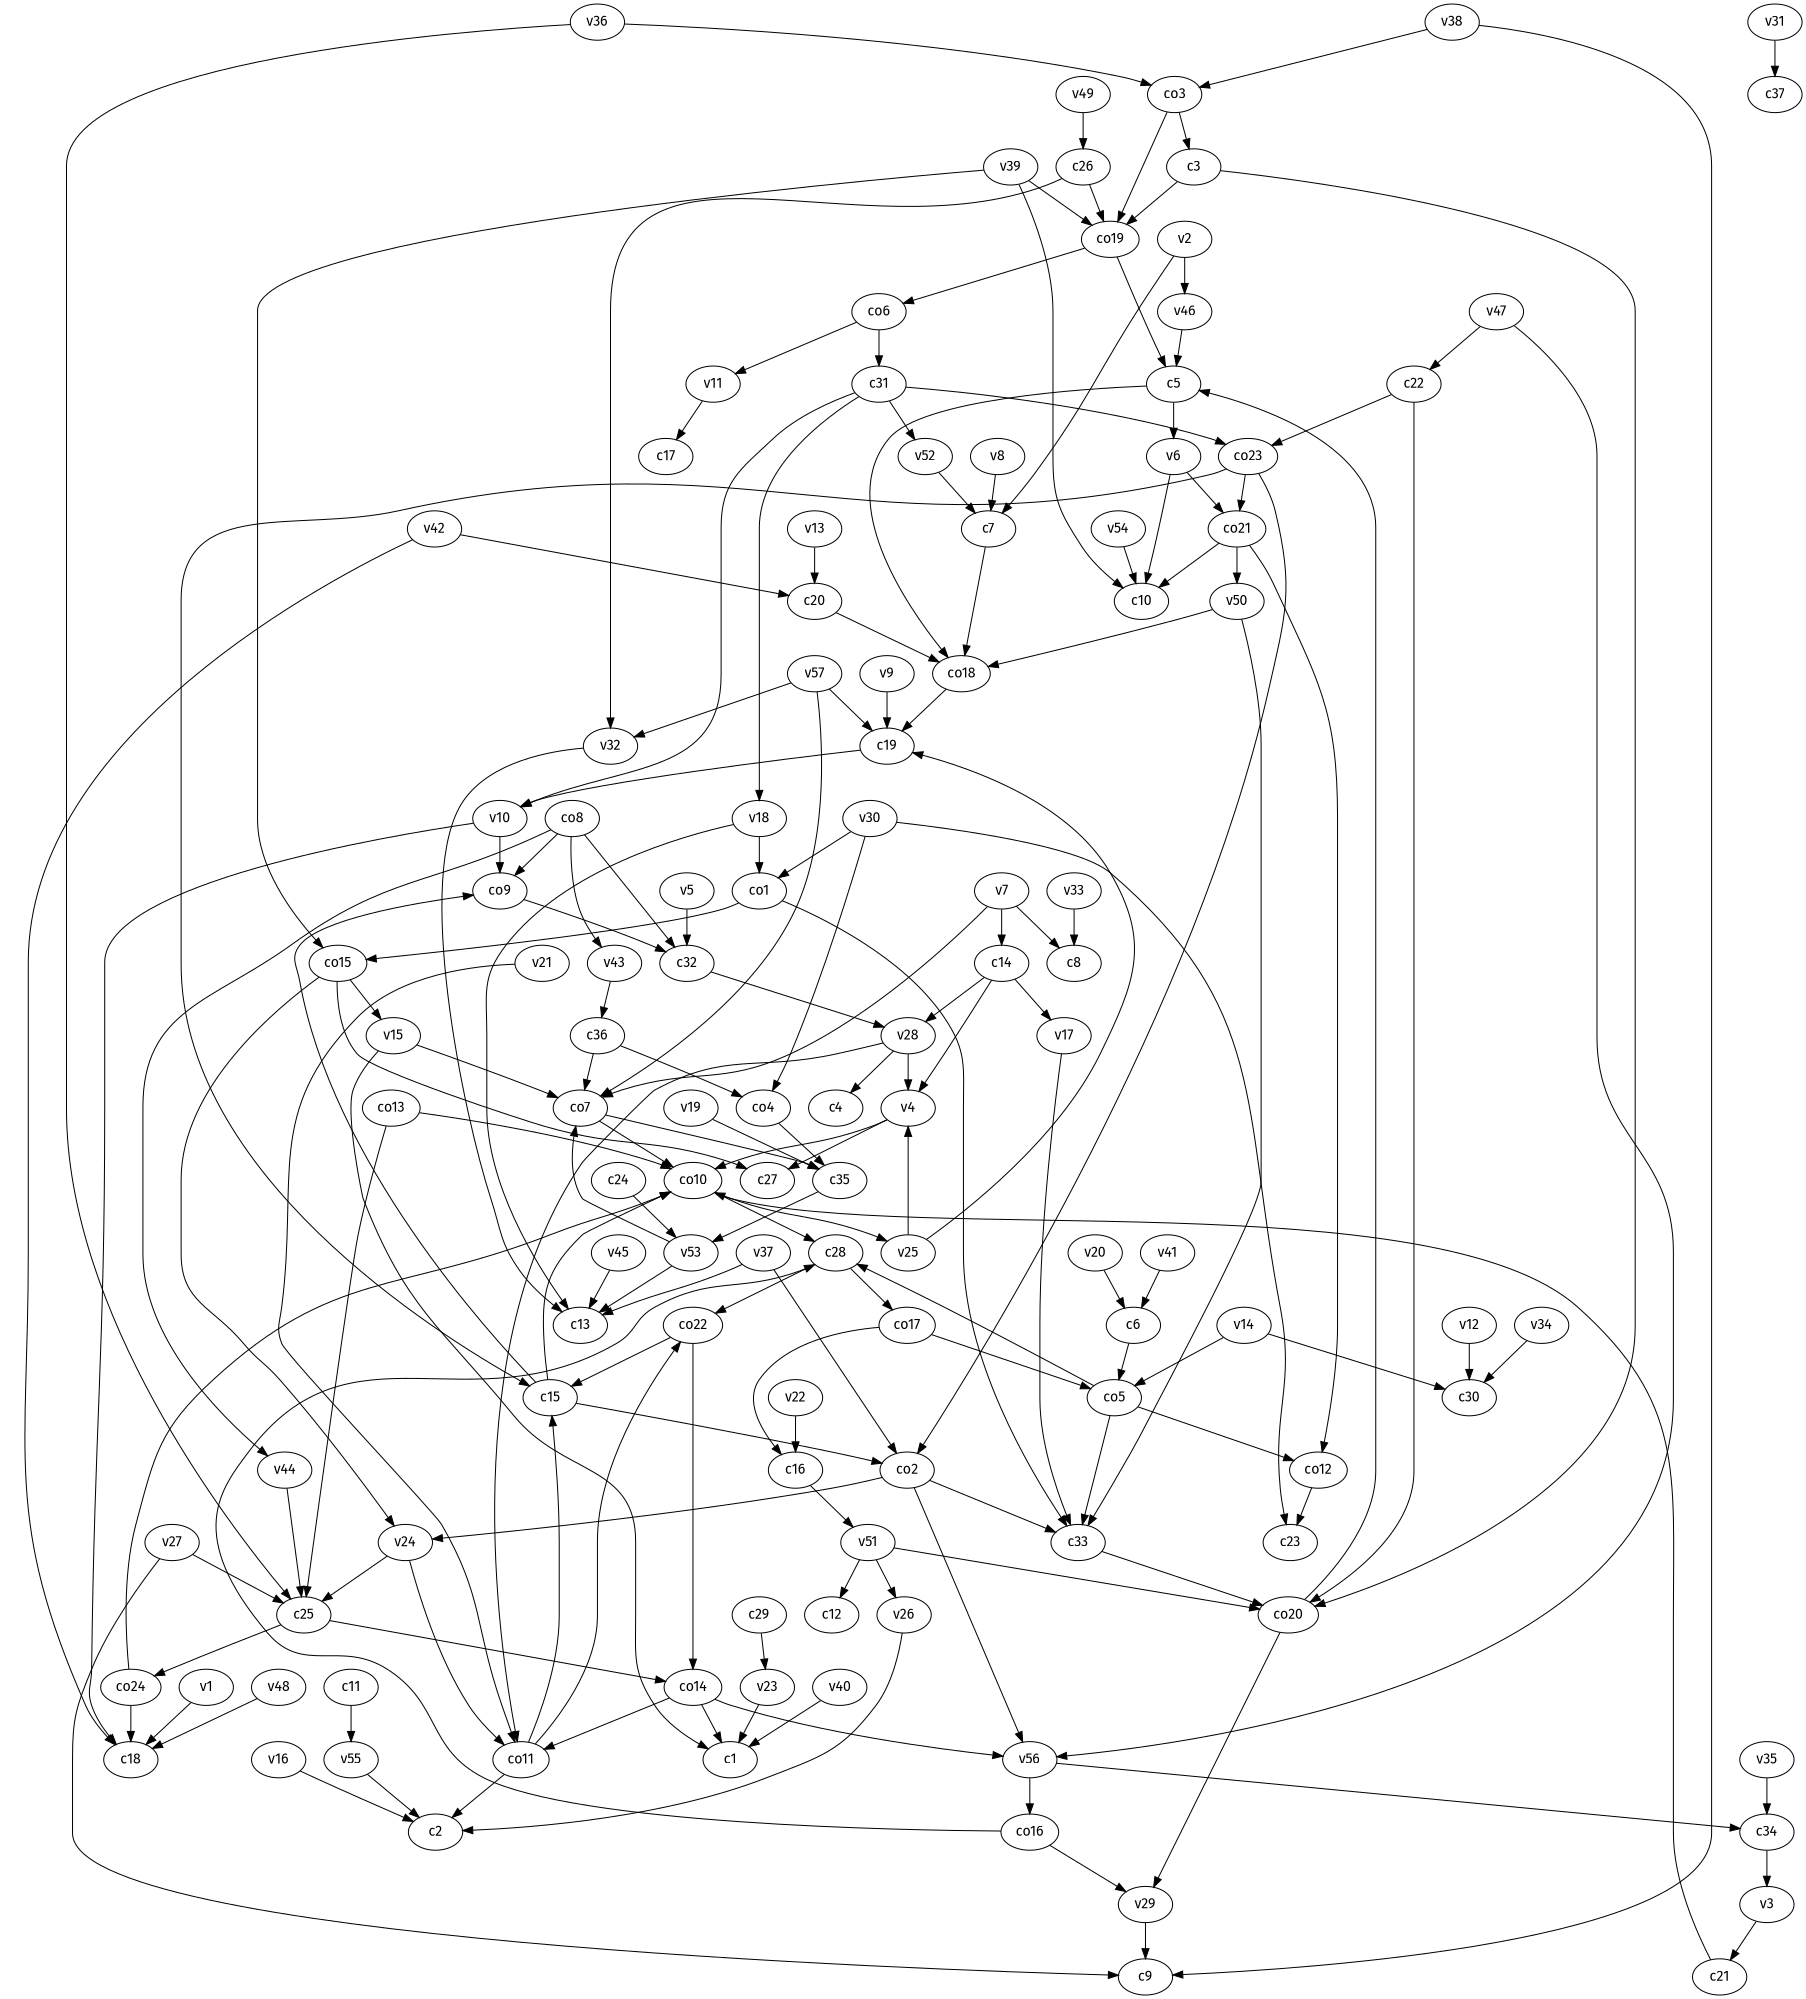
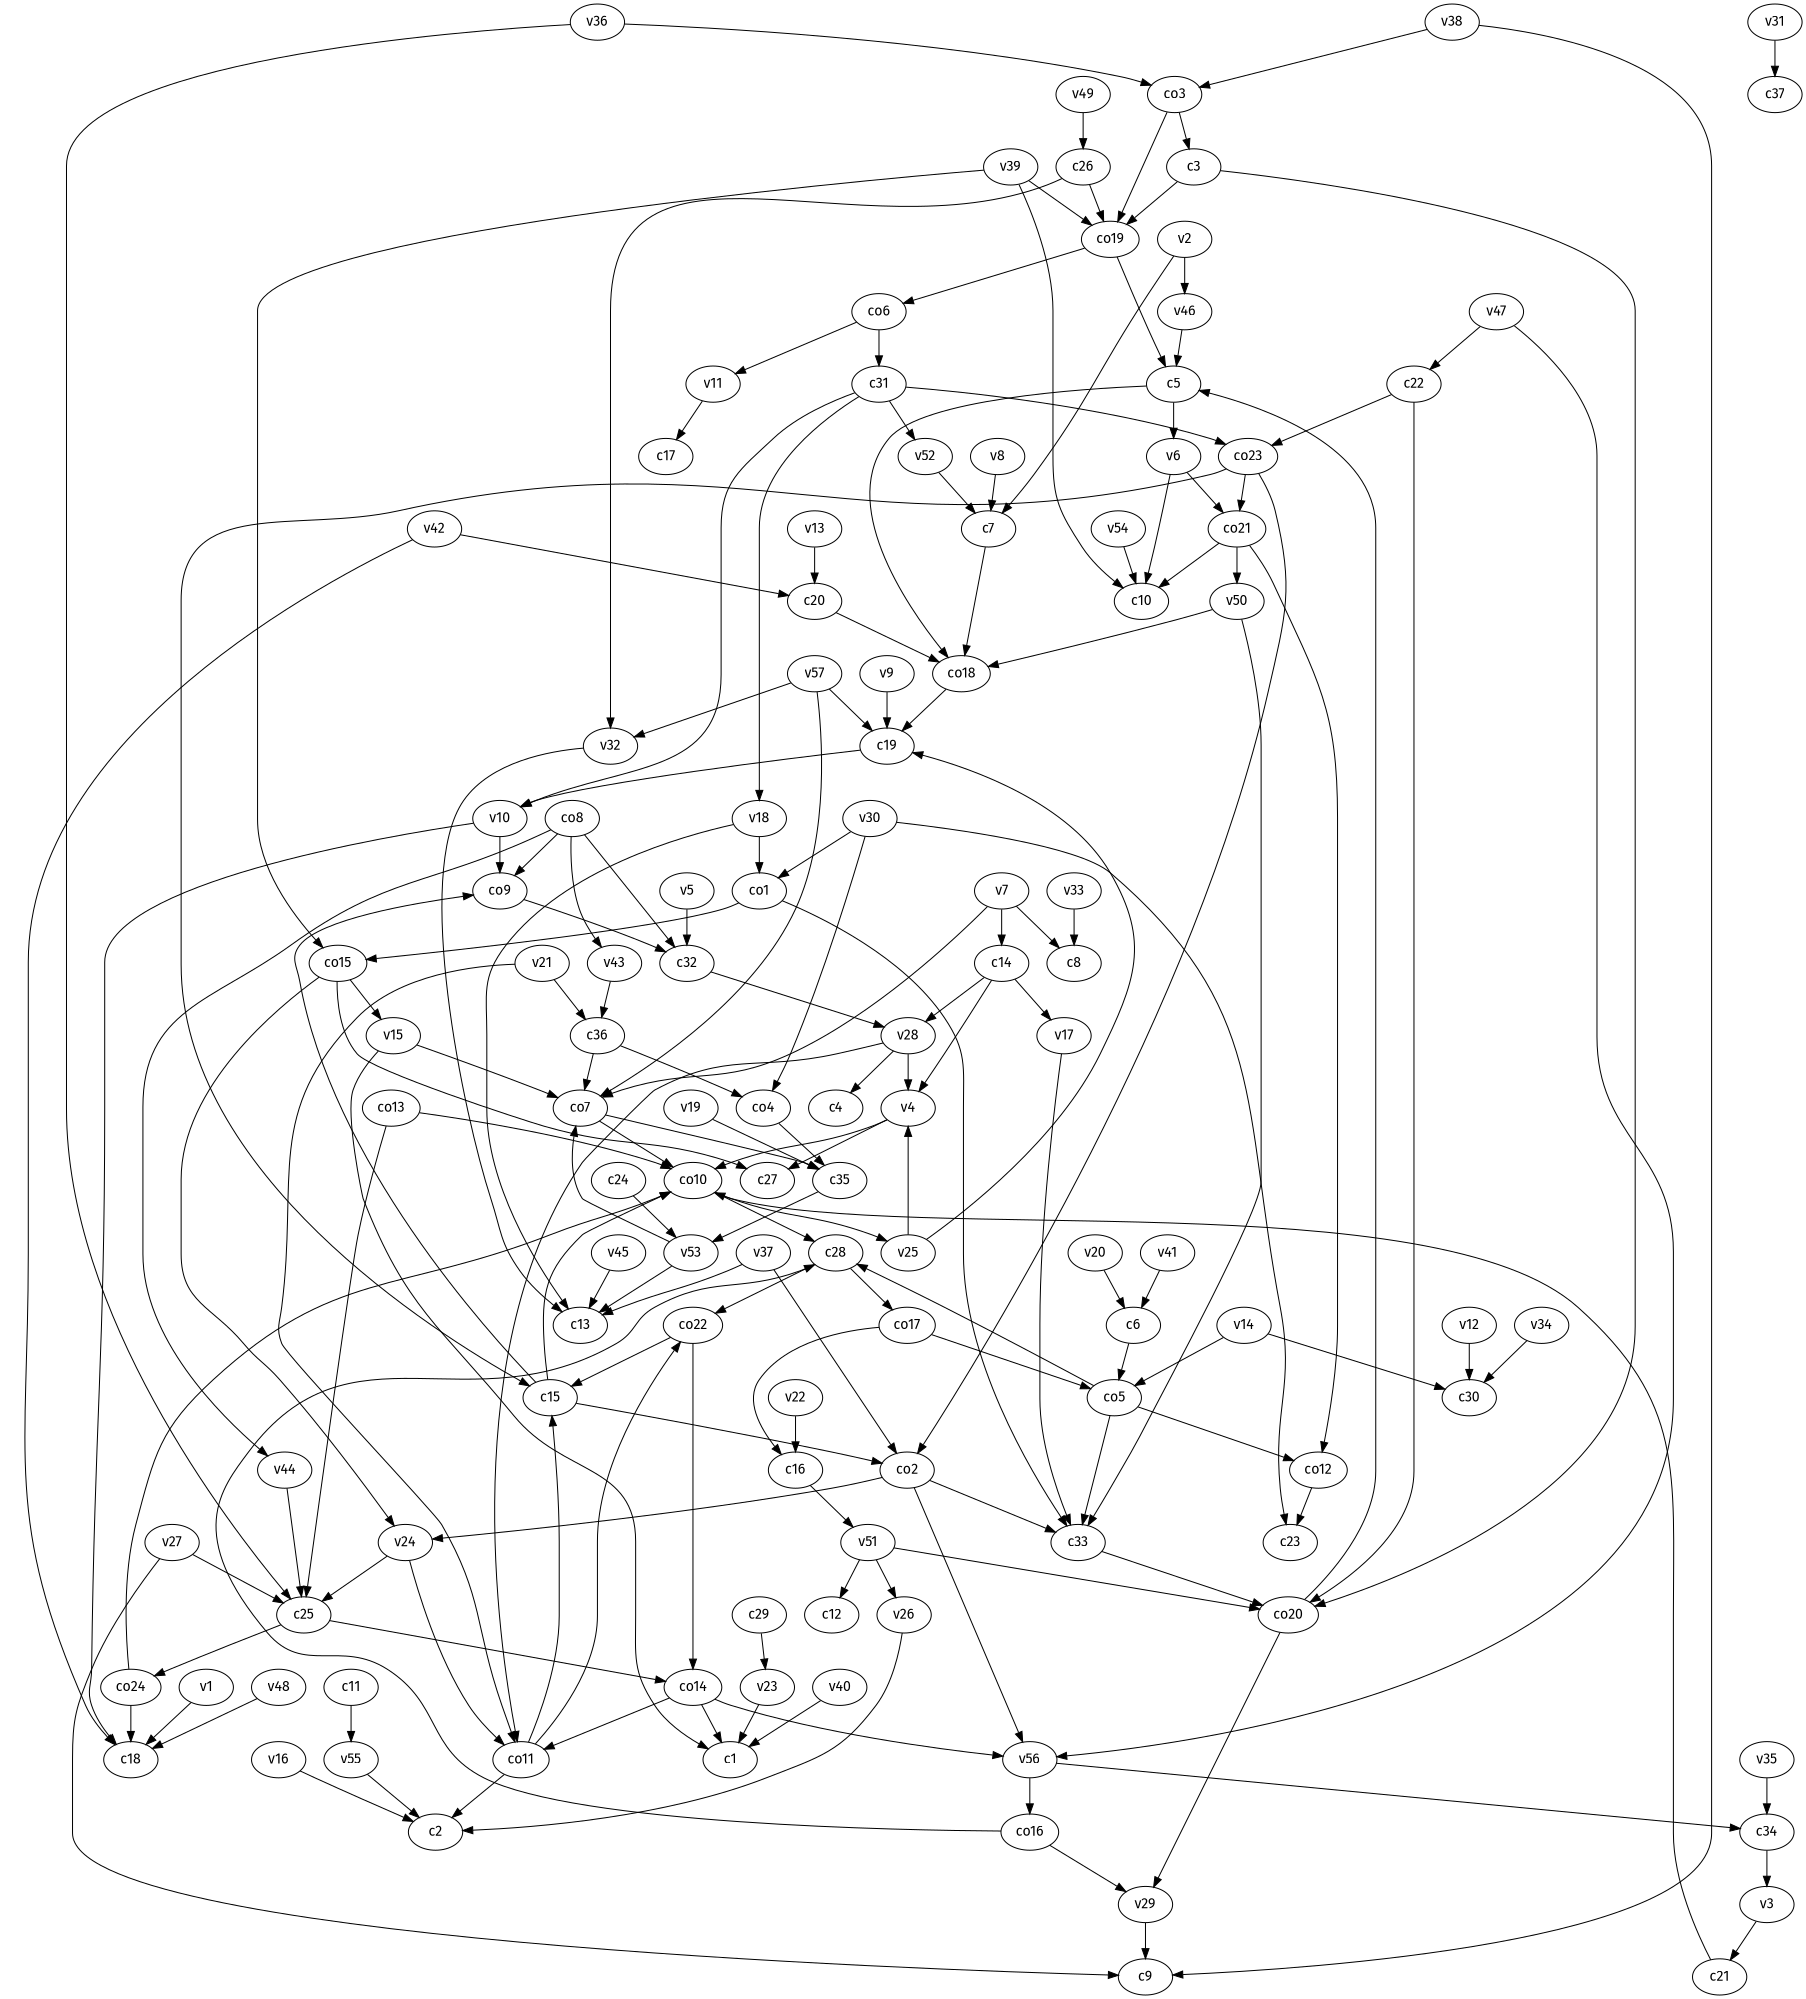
  strict digraph {
    fontname="Fira Sans"
    node [fontname="Fira Sans"]
    edge [fontname="Fira Sans" weight=1]
    c3
    co19
    co20
    c5
    co6
    v29
    v6
    co18
    c10
    co21
    c19
    c6
    co5
    c28
    c33
    co12
    c7
    c11
    v55
    c2
    c14
    v4
    v17
    v28
    co10
    c27
    co11
    c4
    c15
    co2
    co9
    v24
    v56
    c32
    v25
    c16
    v51
    v26
    c12
    v10
    c18
    c20
    c21
    c22
    co23
    c24
    v53
    co7
    c13
    c25
    co14
    co24
    c1
    c26
    v32
    co17
    co22
    c29
    v23
    c31
    v18
    v52
    co1
    c34
    v3
    c35
    c36
    co4
    v1
    v2
    v46
    v5
    v50
    v7
    c8
    v8
    v9
    v11
    c17
    v12
    c30
    co15
    v13
    v14
    v15
    v16
    v19
    v20
    v21
    v22
    v27
    c9
    v30
    c23
    v31
    c37
    v33
    v34
    v35
    v36
    co3
    v37
    v38
    v39
    v40
    v41
    v42
    v43
    v44
    v45
    v47
    co16
    v48
    v49
    v54
    v57
    co8
    co13
    c3 -> co19
    c3 -> co20
    co19 -> c5
    co19 -> co6
    co20 -> c5
    co20 -> v29
    c5 -> v6
    c5 -> co18
    co6 -> c31
    co6 -> v11
    v29 -> c9
    v6 -> c10
    v6 -> co21
    co18 -> c19
    co21 -> c10
    co21 -> co12
    co21 -> v50
    c19 -> v10
    c6 -> co5
    co5 -> c28
    co5 -> c33
    co5 -> co12
    c28 -> co17
    c28 -> co22
    c33 -> co20
    co12 -> c23
    c7 -> co18
    c11 -> v55
    v55 -> c2
    c14 -> v4
    c14 -> v17
    c14 -> v28
    v4 -> co10
    v4 -> c27
    v17 -> c33
    v28 -> v4
    v28 -> co11
    v28 -> c4
    co10 -> c28
    co10 -> v25
    co11 -> c2
    co11 -> c15
    co11 -> co22
    c15 -> co10
    c15 -> co2
    c15 -> co9
    co2 -> c33
    co2 -> v24
    co2 -> v56
    co9 -> c32
    v24 -> co11
    v24 -> c25
    v56 -> c34
    v56 -> co16
    c32 -> v28
    v25 -> c19
    v25 -> v4
    c16 -> v51
    v51 -> co20
    v51 -> v26
    v51 -> c12
    v26 -> c2
    v10 -> co9
    v10 -> c18
    c20 -> co18
    c21 -> co10
    c22 -> co20
    c22 -> co23
    co23 -> co21
    co23 -> c15
    co23 -> co2
    c24 -> v53
    v53 -> co7
    v53 -> c13
    co7 -> co10
    co7 -> c35
    c25 -> co14
    c25 -> co24
    co14 -> co11
    co14 -> v56
    co14 -> c1
    co24 -> co10
    co24 -> c18
    c26 -> co19
    c26 -> v32
    v32 -> c13
    co17 -> co5
    co17 -> c16
    co22 -> c15
    co22 -> co14
    c29 -> v23
    v23 -> c1
    c31 -> v10
    c31 -> co23
    c31 -> v18
    c31 -> v52
    v18 -> c13
    v18 -> co1
    v52 -> c7
    co1 -> c33
    co1 -> co15
    c34 -> v3
    v3 -> c21
    c35 -> v53
    c36 -> co7
    c36 -> co4
    co4 -> c35
    v1 -> c18
    v2 -> c7
    v2 -> v46
    v46 -> c5
    v5 -> c32
    v50 -> co18
    v50 -> c33
    v7 -> c14
    v7 -> co7
    v7 -> c8
    v8 -> c7
    v9 -> c19
    v11 -> c17
    v12 -> c30
    co15 -> c27
    co15 -> v24
    co15 -> v15
    v13 -> c20
    v14 -> co5
    v14 -> c30
    v15 -> co7
    v15 -> c1
    v16 -> c2
    v19 -> c35
    v20 -> c6
    v21 -> co11
+   v21 -> c36
    v22 -> c16
    v27 -> c25
    v27 -> c9
    v30 -> co1
    v30 -> co4
    v30 -> c23
    v31 -> c37
    v33 -> c8
    v34 -> c30
    v35 -> c34
    v36 -> c25
    v36 -> co3
    co3 -> c3
    co3 -> co19
    v37 -> co2
    v37 -> c13
    v38 -> c9
    v38 -> co3
    v39 -> co19
    v39 -> c10
    v39 -> co15
    v40 -> c1
    v41 -> c6
    v42 -> c18
    v42 -> c20
    v43 -> c36
    v44 -> c25
    v45 -> c13
    v47 -> v56
    v47 -> c22
    co16 -> v29
    co16 -> c28
    v48 -> c18
    v49 -> c26
    v54 -> c10
    v57 -> c19
    v57 -> co7
    v57 -> v32
    co8 -> co9
    co8 -> c32
    co8 -> v43
    co8 -> v44
    co13 -> co10
    co13 -> c25
  }
